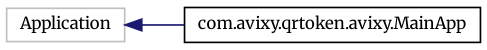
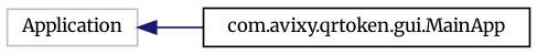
  digraph {
    rankdir=LR
    fontname=Merriweather
    node [fontname=Merriweather fontsize=10 shape=record]
    n1 [color=grey75 height=0.2 label=Application width=0.4]
-   n2 [color=black height=0.2 label="com.avixy.qrtoken.avixy.MainApp" width=0.4]
+   n2 [color=black height=0.2 label="com.avixy.qrtoken.gui.MainApp" width=0.4]
    n1 -> n2 [color=midnightblue dir=back fontname=Merriweather fontsize=10 labelfontname=FreeSans labelfontsize=10 style=solid]
  }
